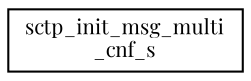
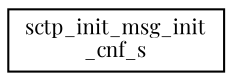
  digraph {
    rankdir=TB
    fontname="Playfair Display"
-   n1 [color=black fillcolor=white fontname="Playfair Display" fontsize=10 height=0.2 label="sctp_init_msg_multi\l_cnf_s" shape=record style=filled width=0.4]
+   n1 [color=black fillcolor=white fontname="Playfair Display" fontsize=10 height=0.2 label="sctp_init_msg_init\l_cnf_s" shape=record style=filled width=0.4]
  }
